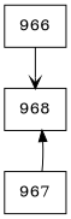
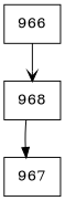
  digraph {
    node [shape=record]
    n1 [label="{966}"]
    n2 [label="{968}"]
    n3 [label="{967}"]
    n1 -> n2 [arrowhead=vee]
-   n3 -> n2 [arrowhead=normal]
+   n2 -> n3 [arrowhead=normal]
  }
